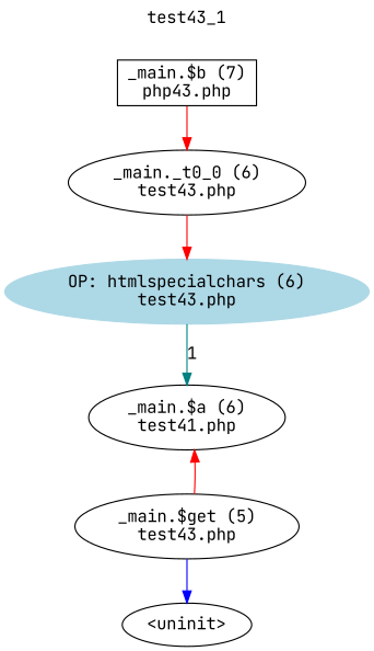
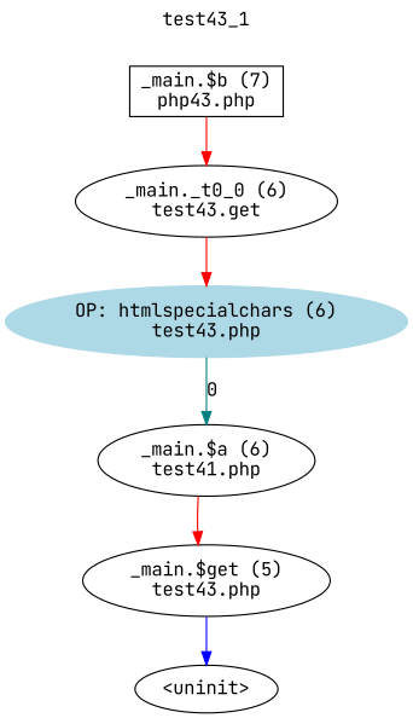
  digraph {
    fontname="JetBrains Mono"
    label=test43_1
    labelloc=t
    node [fontname="JetBrains Mono" shape=ellipse]
    edge [color=red fontname="JetBrains Mono"]
    n1 [label="_main.$b (7)\nphp43.php" shape=box]
-   n2 [label="_main._t0_0 (6)\ntest43.php"]
+   n2 [label="_main._t0_0 (6)\ntest43.get"]
    n3 [color=lightblue label="OP: htmlspecialchars (6)\ntest43.php" style=filled]
    n4 [label="_main.$a (6)\ntest41.php"]
    n5 [label="_main.$get (5)\ntest43.php"]
    n6 [label="<uninit>"]
    n1 -> n2
    n2 -> n3
-   n3 -> n4 [color=teal label=1]
-   n5 -> n4
+   n3 -> n4 [color=teal label=0]
+   n4 -> n5
    n5 -> n6 [color=blue]
  }
